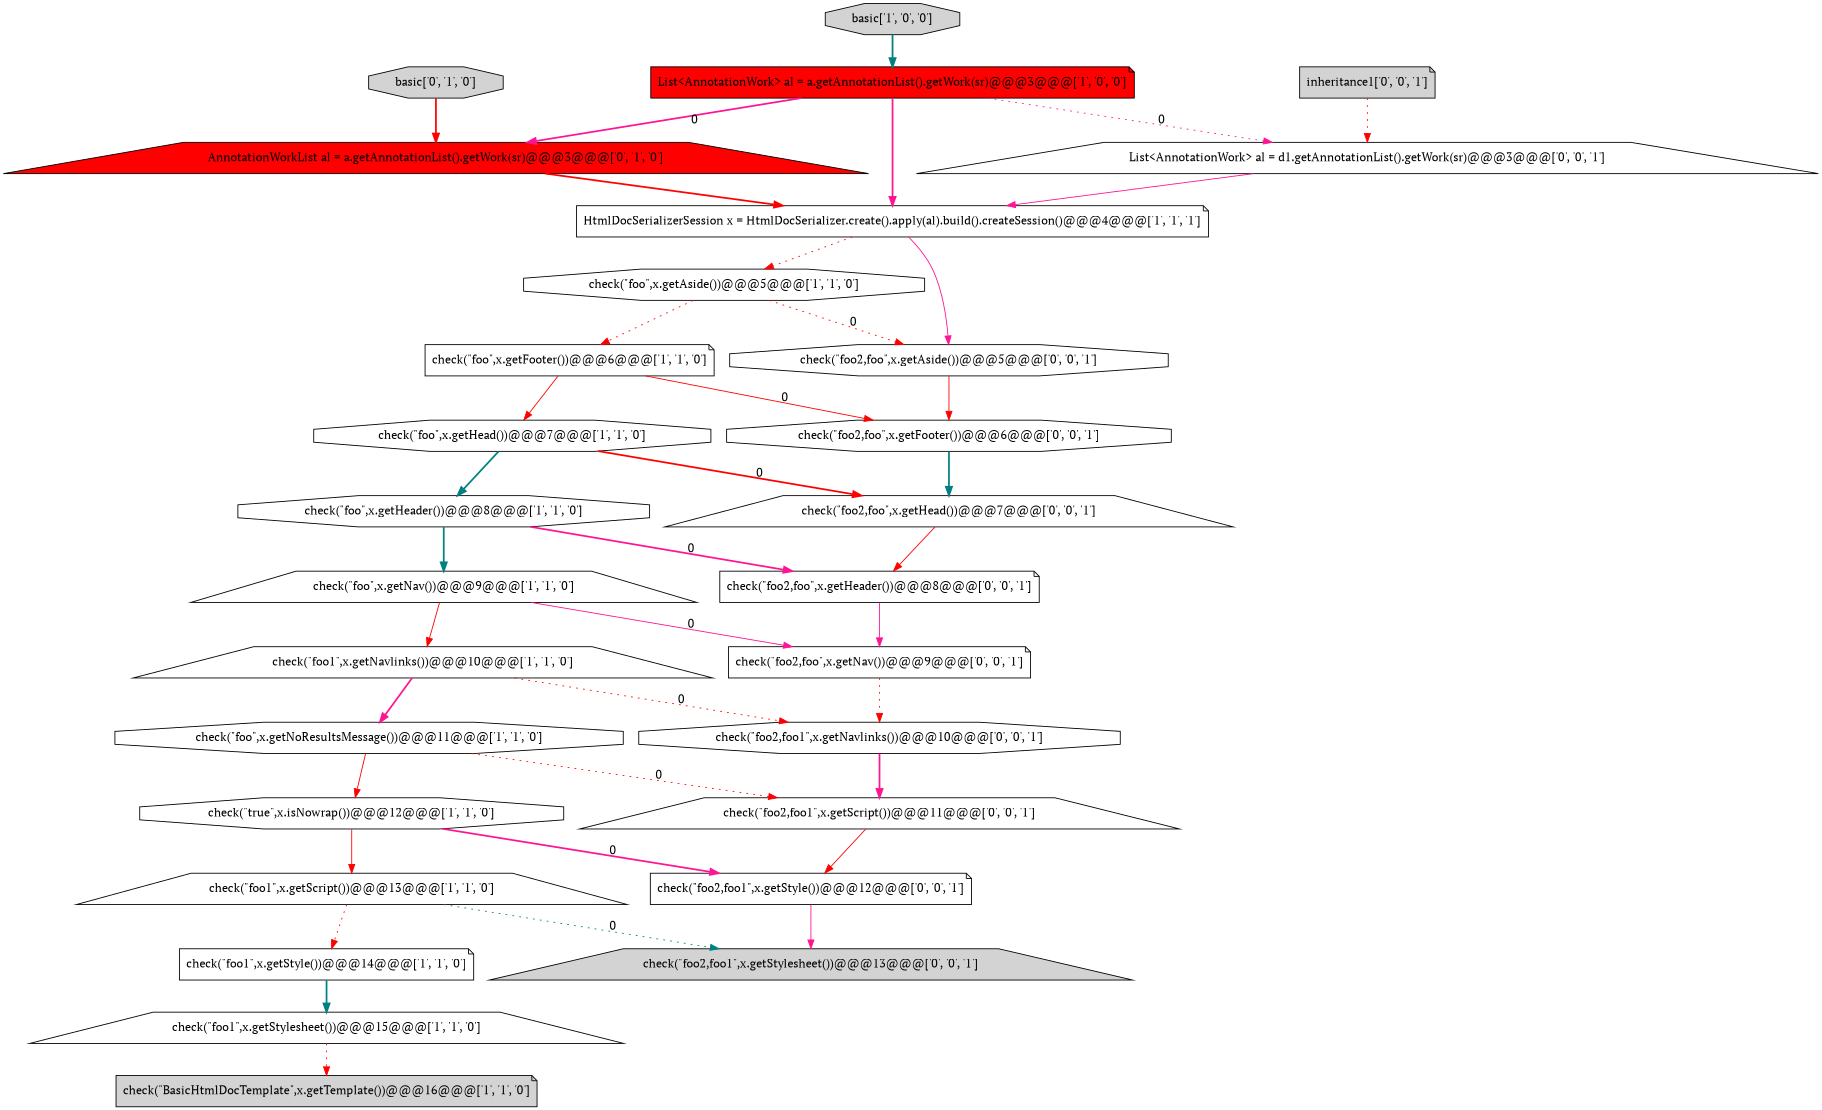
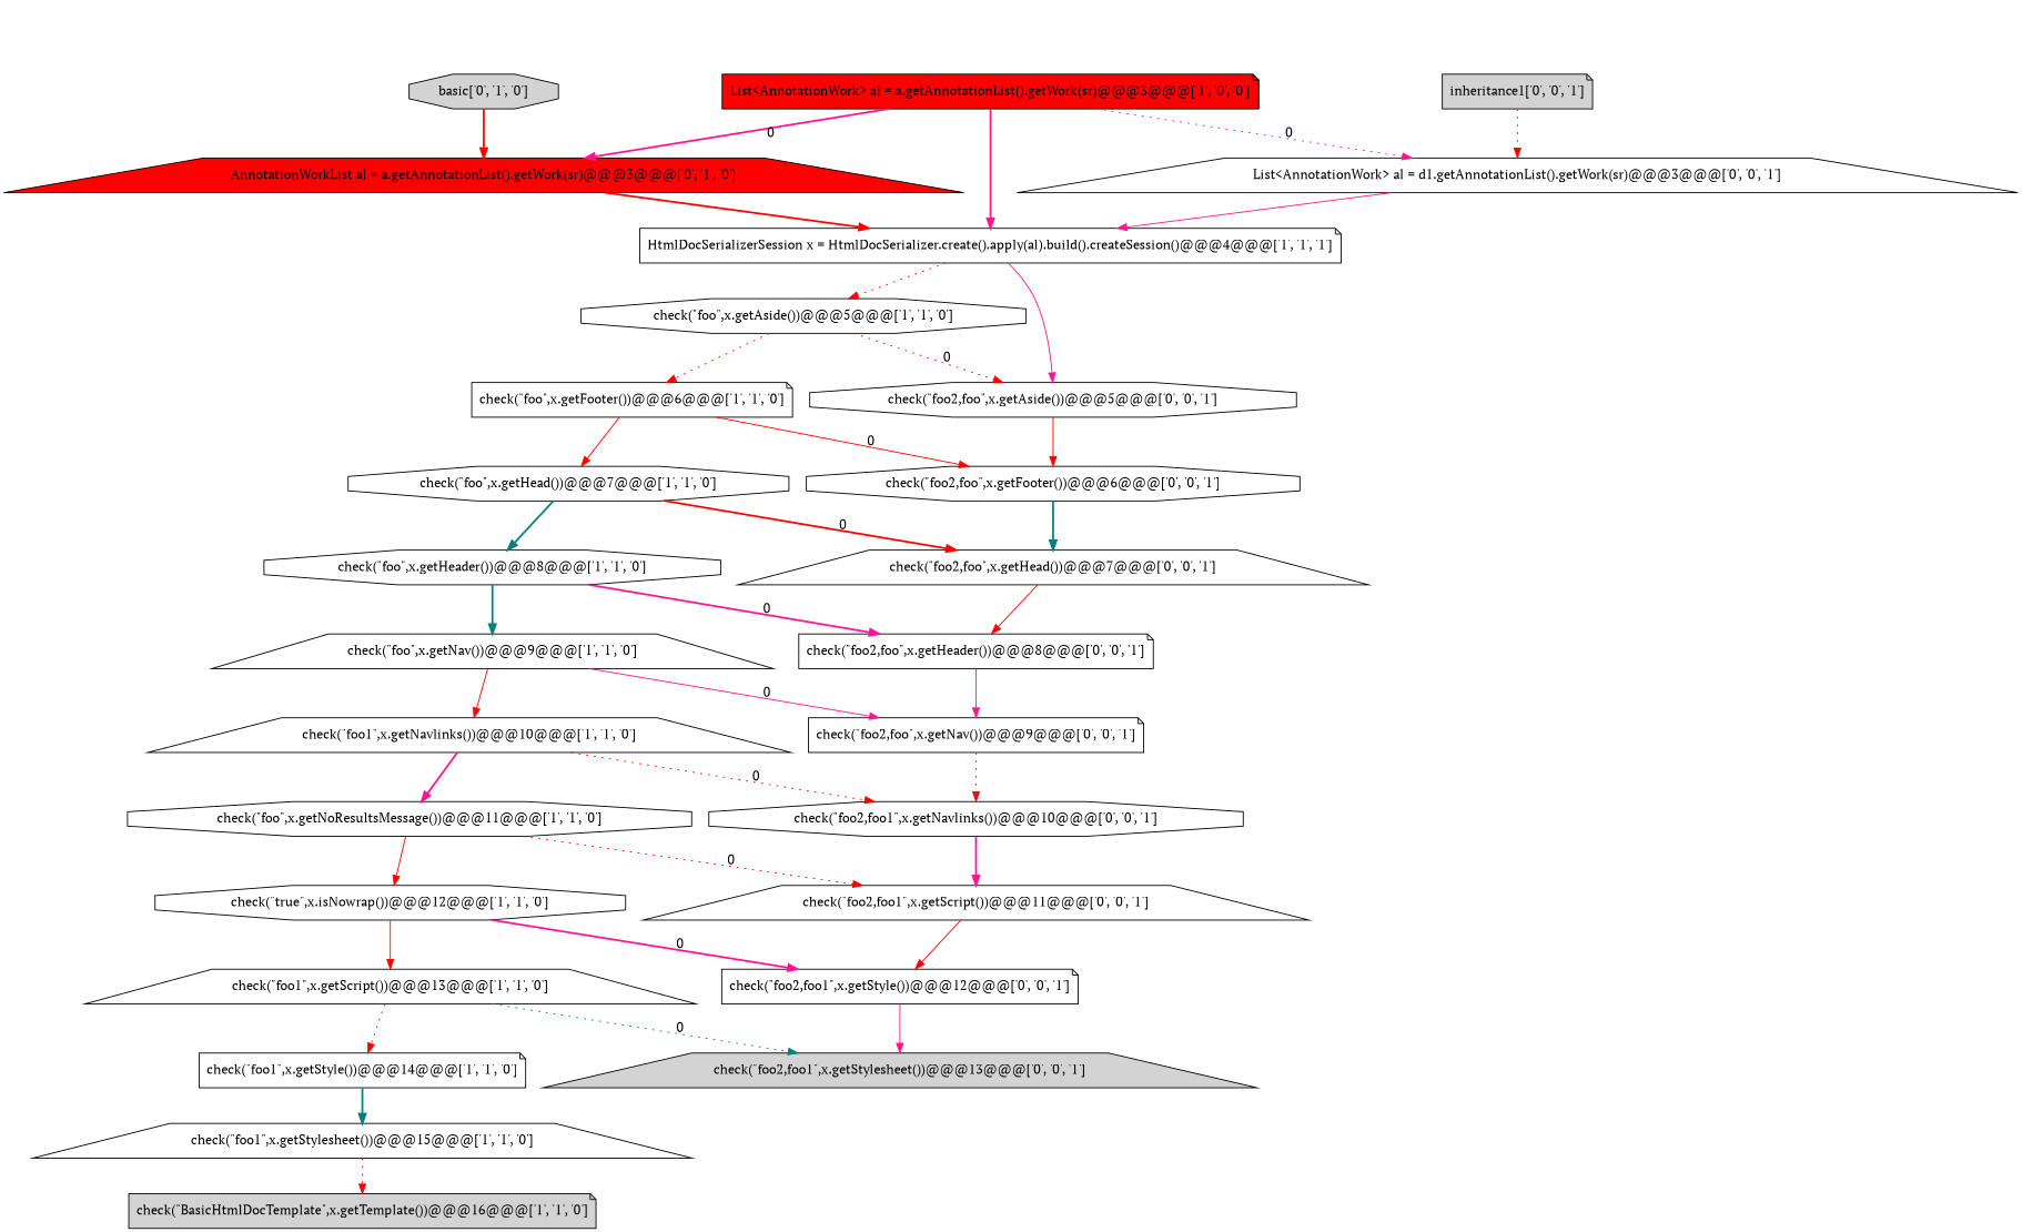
  digraph {
    fontname="PT Serif"
    node [fillcolor=white shape=octagon style=filled fontname="PT Serif"]
    edge [style=bold color=red fontname="PT Serif"]
    n1 [label="HtmlDocSerializerSession x = HtmlDocSerializer.create().apply(al).build().createSession()@@@4@@@['1', '1', '1']" shape=note]
    n2 [label="check(\"foo\",x.getAside())@@@5@@@['1', '1', '0']"]
    n3 [label="check(\"foo2,foo\",x.getAside())@@@5@@@['0', '0', '1']"]
    n4 [label="check(\"foo\",x.getNav())@@@9@@@['1', '1', '0']" shape=trapezium]
    n5 [label="check(\"foo2,foo\",x.getNav())@@@9@@@['0', '0', '1']" shape=note]
    n6 [label="check(\"foo1\",x.getNavlinks())@@@10@@@['1', '1', '0']" shape=trapezium]
    n7 [fillcolor=lightgray label="basic['0', '1', '0']"]
    n8 [fillcolor=red label="AnnotationWorkList al = a.getAnnotationList().getWork(sr)@@@3@@@['0', '1', '0']" shape=trapezium]
    n9 [label="check(\"foo\",x.getFooter())@@@6@@@['1', '1', '0']" shape=note]
    n10 [label="check(\"foo2,foo1\",x.getStyle())@@@12@@@['0', '0', '1']" shape=note]
    n11 [fillcolor=lightgray label="check(\"foo2,foo1\",x.getStylesheet())@@@13@@@['0', '0', '1']" shape=trapezium]
    n12 [label="check(\"true\",x.isNowrap())@@@12@@@['1', '1', '0']"]
    n13 [label="check(\"foo1\",x.getScript())@@@13@@@['1', '1', '0']" shape=trapezium]
    n14 [label="check(\"foo2,foo\",x.getFooter())@@@6@@@['0', '0', '1']"]
    n15 [label="check(\"foo1\",x.getStyle())@@@14@@@['1', '1', '0']" shape=note]
    n16 [label="check(\"foo1\",x.getStylesheet())@@@15@@@['1', '1', '0']" shape=trapezium]
    n17 [label="check(\"foo2,foo1\",x.getNavlinks())@@@10@@@['0', '0', '1']"]
    n18 [fillcolor=lightgray label="check(\"BasicHtmlDocTemplate\",x.getTemplate())@@@16@@@['1', '1', '0']" shape=note]
    n19 [label="check(\"foo\",x.getHeader())@@@8@@@['1', '1', '0']"]
    n20 [label="check(\"foo2,foo\",x.getHeader())@@@8@@@['0', '0', '1']" shape=note]
    n21 [fillcolor=red label="List<AnnotationWork> al = a.getAnnotationList().getWork(sr)@@@3@@@['1', '0', '0']" shape=note]
    n22 [label="List<AnnotationWork> al = d1.getAnnotationList().getWork(sr)@@@3@@@['0', '0', '1']" shape=trapezium]
-   n23 [fillcolor=lightgray label="basic['1', '0', '0']"]
    n24 [fillcolor=lightgray label="inheritance1['0', '0', '1']" shape=note]
    n25 [label="check(\"foo2,foo\",x.getHead())@@@7@@@['0', '0', '1']" shape=trapezium]
    n26 [label="check(\"foo2,foo1\",x.getScript())@@@11@@@['0', '0', '1']" shape=trapezium]
    n27 [label="check(\"foo\",x.getNoResultsMessage())@@@11@@@['1', '1', '0']"]
    n28 [label="check(\"foo\",x.getHead())@@@7@@@['1', '1', '0']"]
    n1 -> n2 [style=dotted]
    n1 -> n3 [style=solid color=deeppink]
    n2 -> n3 [label=0 style=dotted]
    n2 -> n9 [style=dotted]
    n3 -> n14 [style=solid]
    n4 -> n5 [label=0 style=solid color=deeppink]
    n4 -> n6 [style=solid]
    n5 -> n17 [style=dotted]
    n6 -> n17 [label=0 style=dotted]
    n6 -> n27 [color=deeppink]
    n7 -> n8
    n8 -> n1
    n9 -> n14 [label=0 style=solid]
    n9 -> n28 [style=solid]
    n10 -> n11 [style=solid color=deeppink]
    n12 -> n10 [label=0 color=deeppink]
    n12 -> n13 [style=solid]
    n13 -> n11 [label=0 style=dotted color=teal]
    n13 -> n15 [style=dotted]
    n14 -> n25 [color=teal]
    n15 -> n16 [color=teal]
    n16 -> n18 [style=dotted]
    n17 -> n26 [color=deeppink]
    n19 -> n4 [color=teal]
    n19 -> n20 [label=0 color=deeppink]
    n20 -> n5 [style=solid color=deeppink]
    n21 -> n1 [color=deeppink]
    n21 -> n8 [label=0 color=deeppink]
    n21 -> n22 [label=0 style=dotted color=deeppink]
    n22 -> n1 [style=solid color=deeppink]
-   n23 -> n21 [color=teal]
    n24 -> n22 [style=dotted]
    n25 -> n20 [style=solid]
    n26 -> n10 [style=solid]
    n27 -> n12 [style=solid]
    n27 -> n26 [label=0 style=dotted]
    n28 -> n19 [color=teal]
    n28 -> n25 [label=0]
  }
